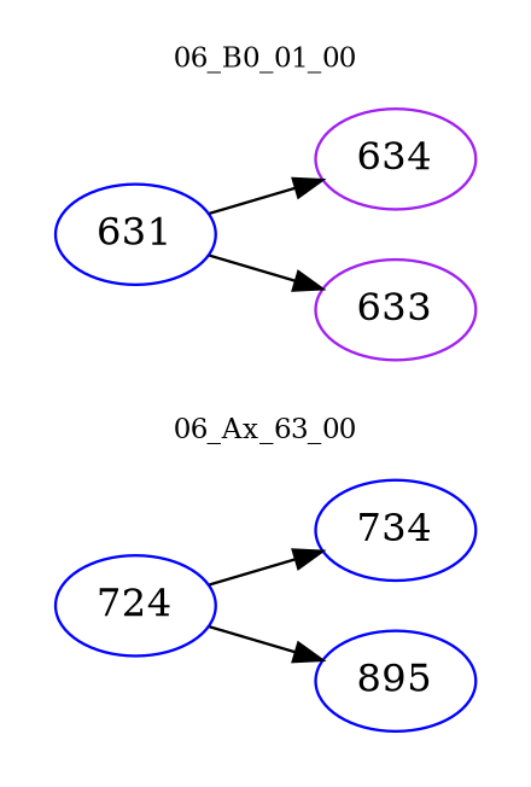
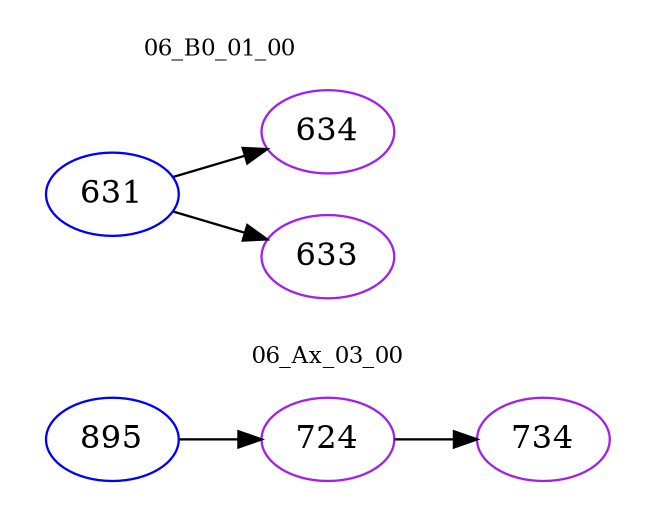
  digraph {
    rankdir=LR
    node [color=blue]
    edge [color=black]
-   n1 [label=724]
+   n1 [color=purple label=724]
    n2 [label=895]
-   n3 [label=734]
+   n3 [color=purple label=734]
    n4 [label=631]
    n5 [color=purple label=633]
    n6 [color=purple label=634]
    subgraph cluster_1 {
      color=white
      fontsize=10
-     label="06_Ax_63_00"
+     label="06_Ax_03_00"
      n1
      n2
      n3
    }
    subgraph cluster_2 {
      color=white
      fontsize=10
      label="06_B0_01_00"
      n4
      n5
      n6
    }
-   n1 -> n2
+   n2 -> n1
    n1 -> n3
    n4 -> n5
    n4 -> n6
  }
